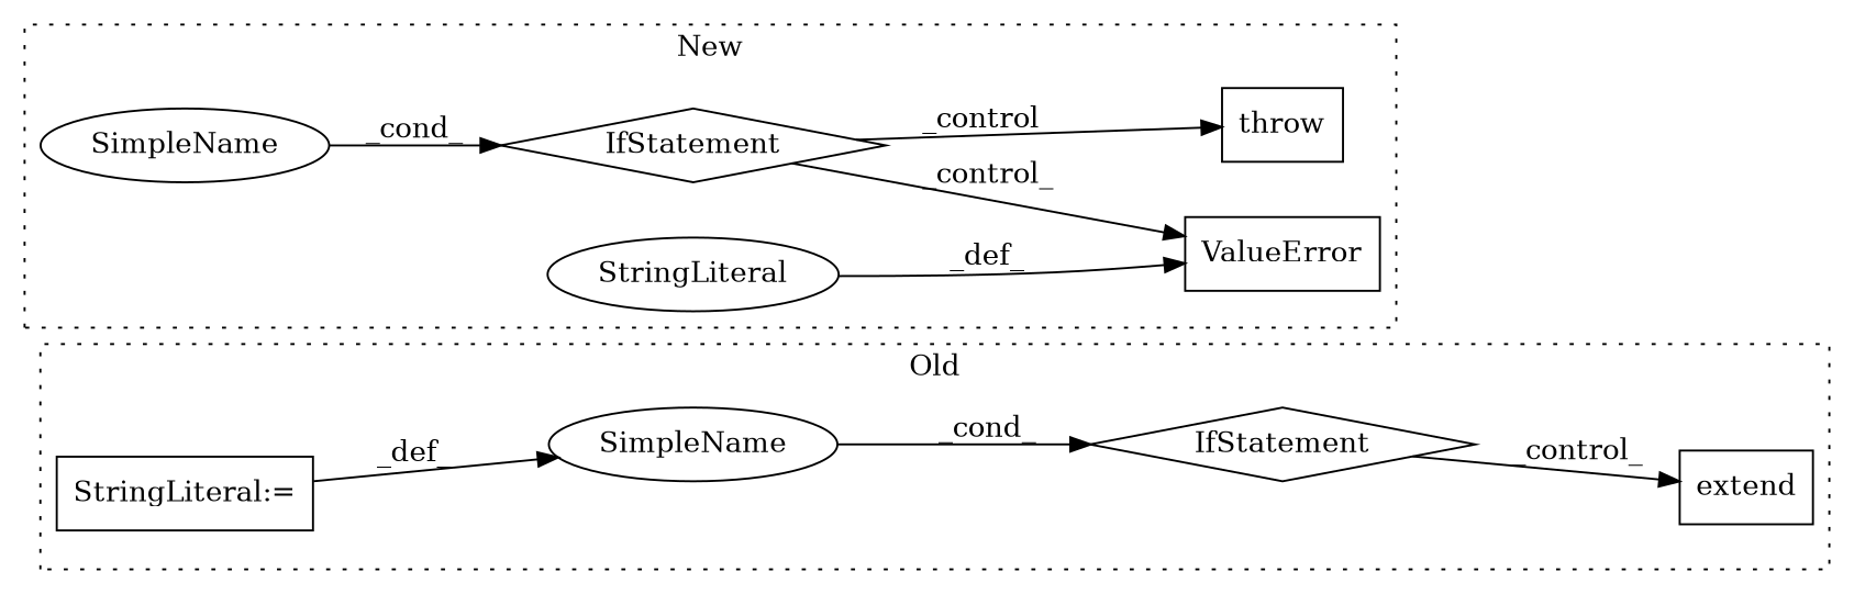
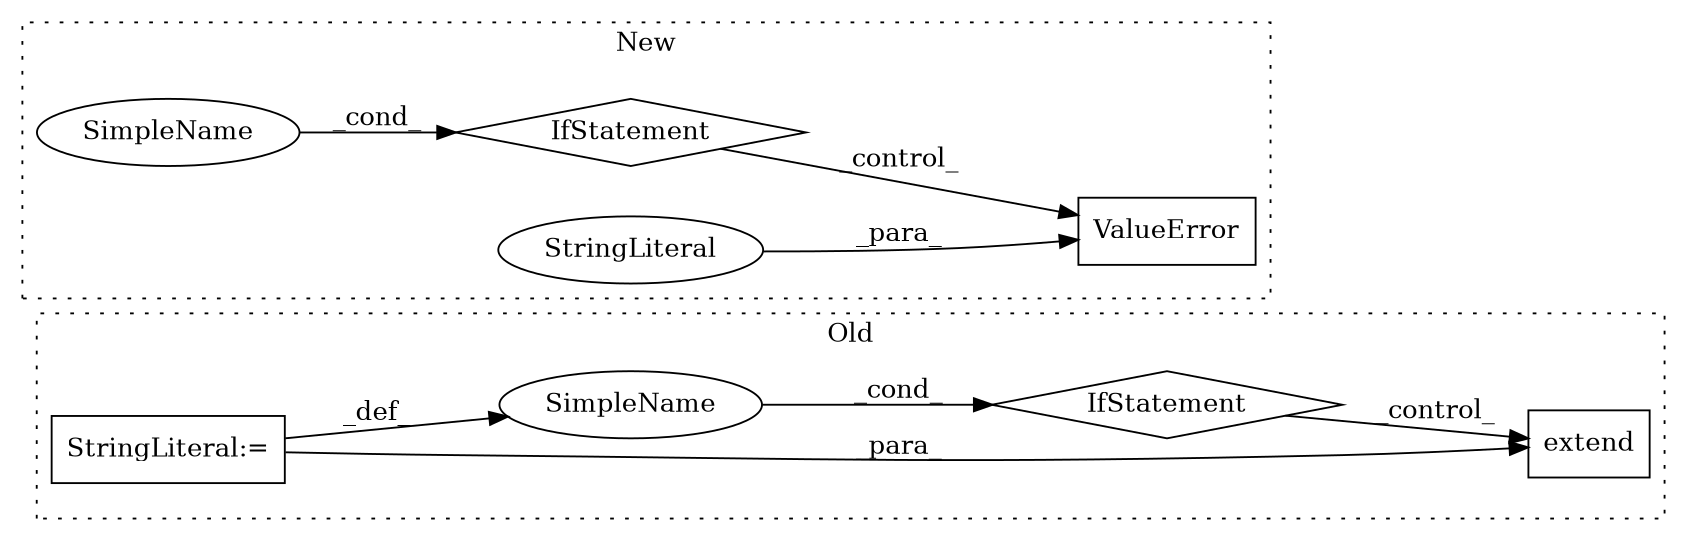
  digraph {
    rankdir=LR
    node [a=32 l="4,2" shape=box]
    n1 [l="7,1" label=extend s="30567,30617"]
    n2 [a=25 label=IfStatement s="30315,30343" shape=diamond]
    n3 [a=7 l="57,2" label="StringLiteral:=" s="30212,30303"]
    n4 [a=42 label=SimpleName shape=ellipse l=""]
-   n5 [a=53 l=6 label=throw s=29951]
    n6 [a=25 label=IfStatement s="29846,29858" shape=diamond]
    n7 [a=42 l=8 label=SimpleName s=29850 shape=ellipse]
    n8 [l="11,1" label=ValueError s="29957,29985"]
    n9 [a=45 l=17 label=StringLiteral s=29968 shape=ellipse]
    subgraph cluster_1 {
      label=Old
      style=dotted
      n1
      n2
      n3
      n4
    }
    subgraph cluster_2 {
      label=New
      style=dotted
-     n5
      n6
      n7
      n8
      n9
    }
    n2 -> n1 [label=_control_]
+   n3 -> n1 [label=_para_]
    n3 -> n4 [label=_def_]
    n4 -> n2 [label=_cond_]
-   n6 -> n5 [label=_control_]
    n6 -> n8 [label=_control_]
    n7 -> n6 [label=_cond_]
-   n9 -> n8 [label=_def_]
+   n9 -> n8 [label=_para_]
  }
